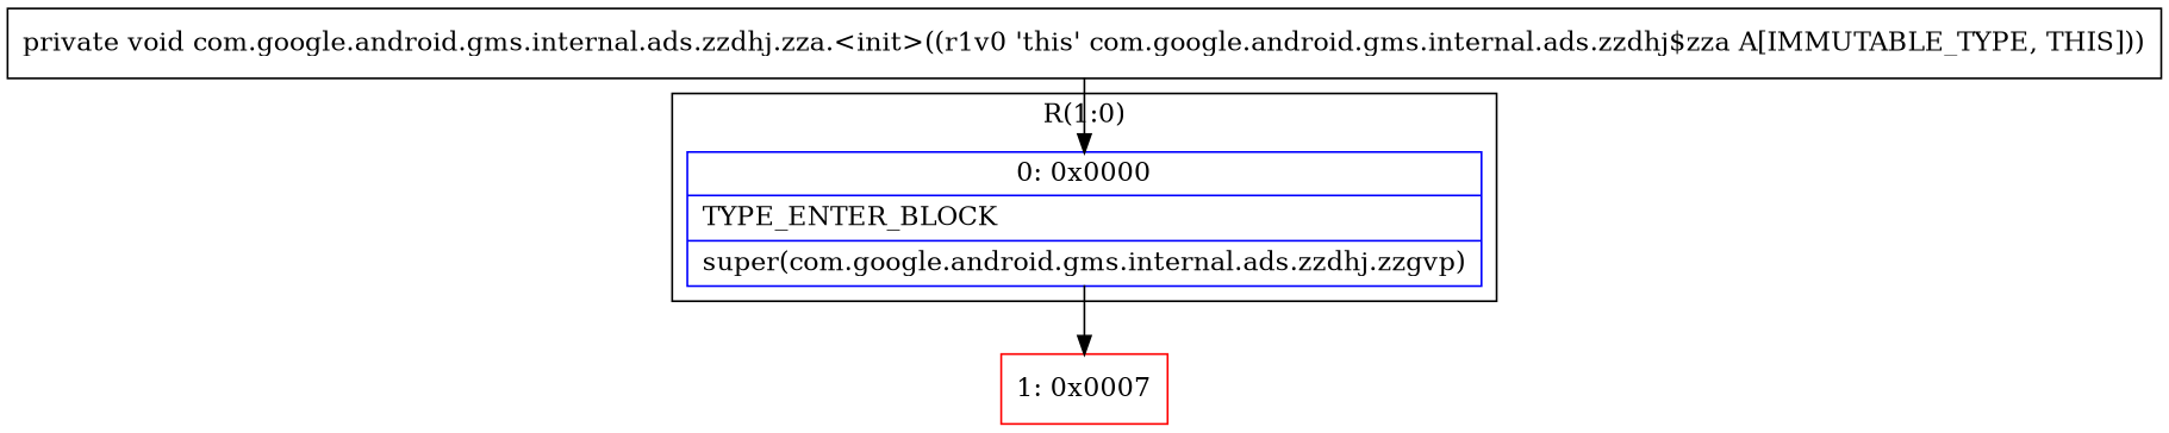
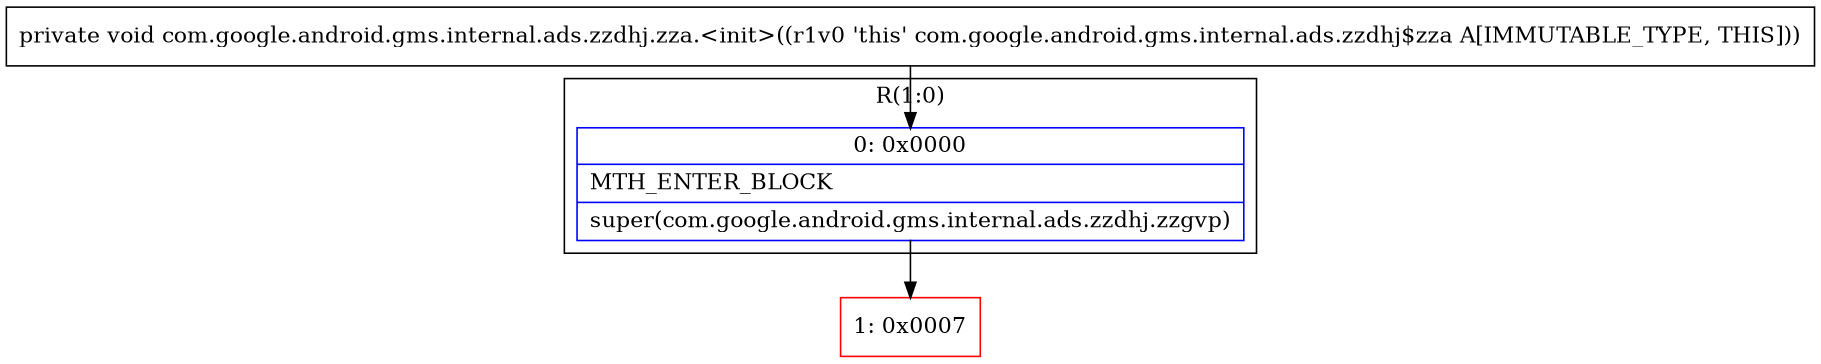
  digraph {
    node [shape=record]
-   n1 [color=blue label="{0\:\ 0x0000|TYPE_ENTER_BLOCK\l|super(com.google.android.gms.internal.ads.zzdhj.zzgvp)\l}"]
+   n1 [color=blue label="{0\:\ 0x0000|MTH_ENTER_BLOCK\l|super(com.google.android.gms.internal.ads.zzdhj.zzgvp)\l}"]
    n2 [color=red label="{1\:\ 0x0007}"]
    n3 [label="{private void com.google.android.gms.internal.ads.zzdhj.zza.\<init\>((r1v0 'this' com.google.android.gms.internal.ads.zzdhj$zza A[IMMUTABLE_TYPE, THIS])) }"]
    subgraph cluster_1 {
      label="R(1:0)"
      n1
    }
    n1 -> n2
    n3 -> n1
  }
